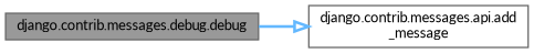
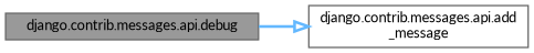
  digraph {
    rankdir=LR
    fontname=Lato
    node [fontname=Lato fontsize=10 shape=box style=filled]
-   n1 [color=gray40 fillcolor=grey60 fontcolor=black height=0.2 label="django.contrib.messages.debug.debug" width=0.4]
+   n1 [color=gray40 fillcolor=grey60 fontcolor=black height=0.2 label="django.contrib.messages.api.debug" width=0.4]
    n2 [color=grey40 fillcolor=white height=0.2 label="django.contrib.messages.api.add\l_message" width=0.4]
    n1 -> n2 [color=steelblue1 fontname=Lato fontsize=10 labelfontname=Helvetica labelfontsize=10 style=bold arrowhead=onormal]
  }
